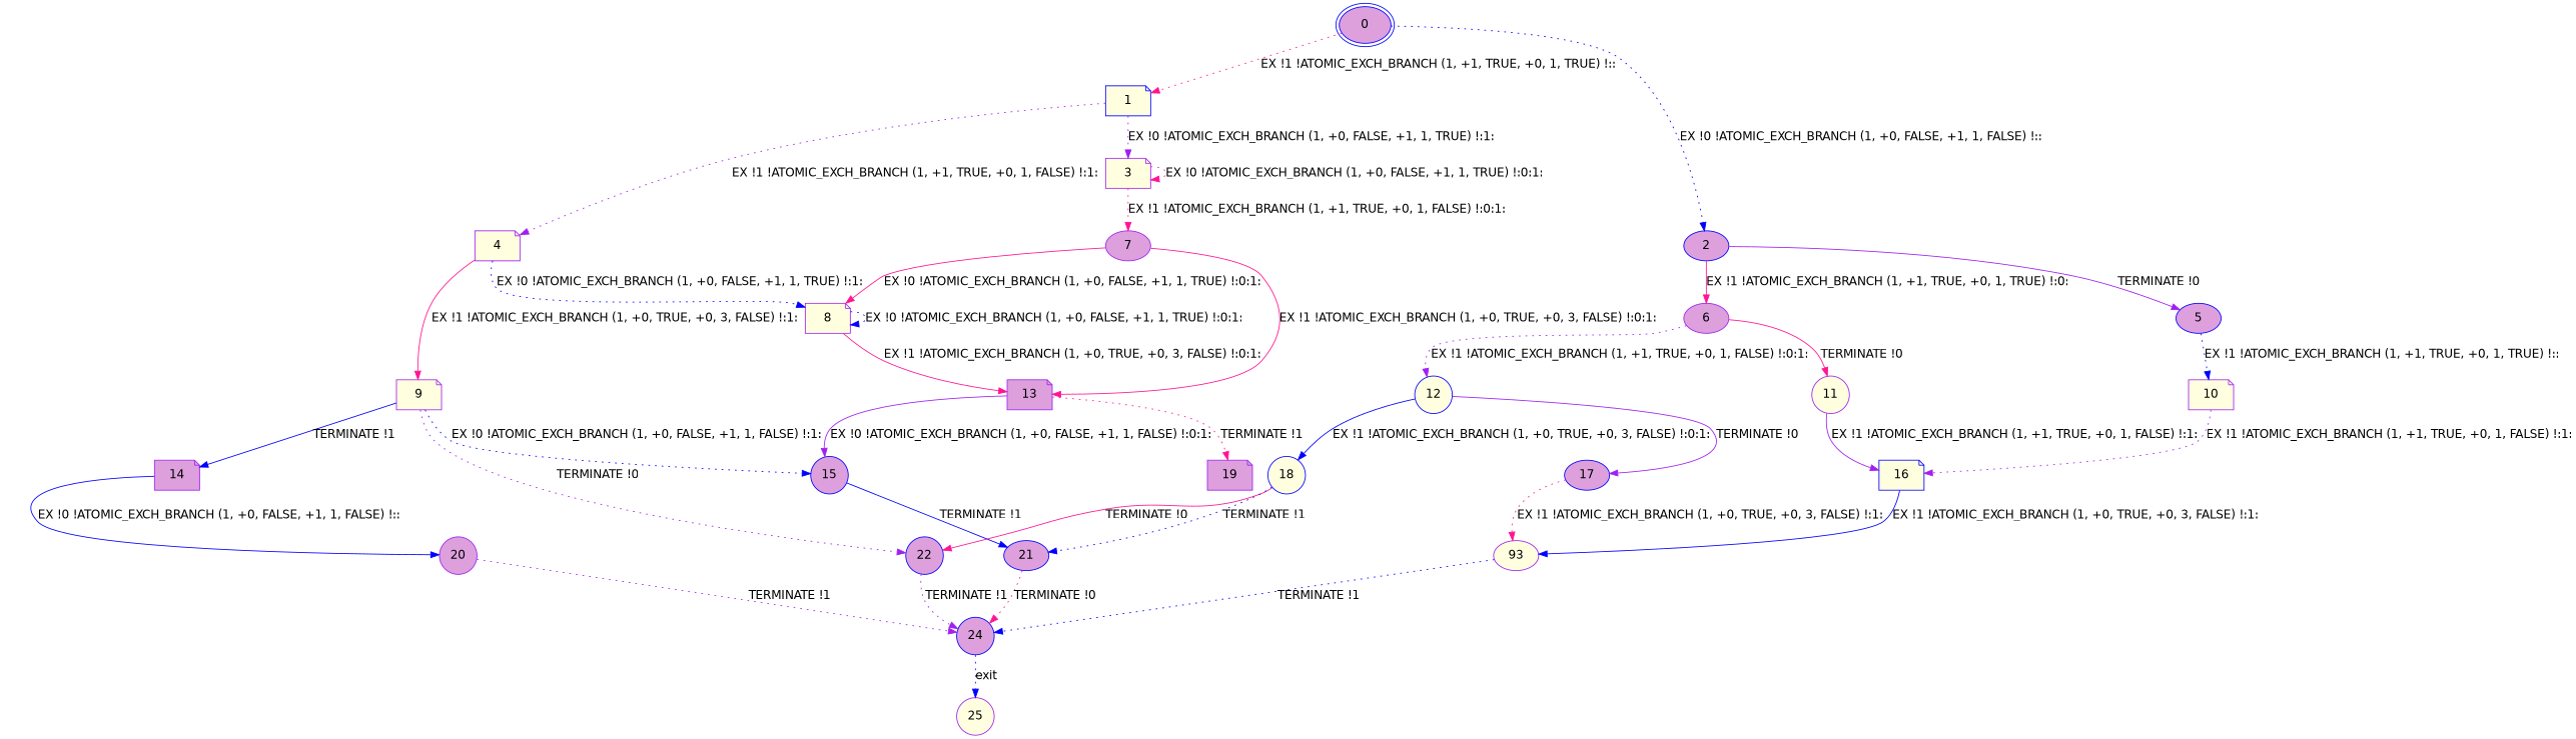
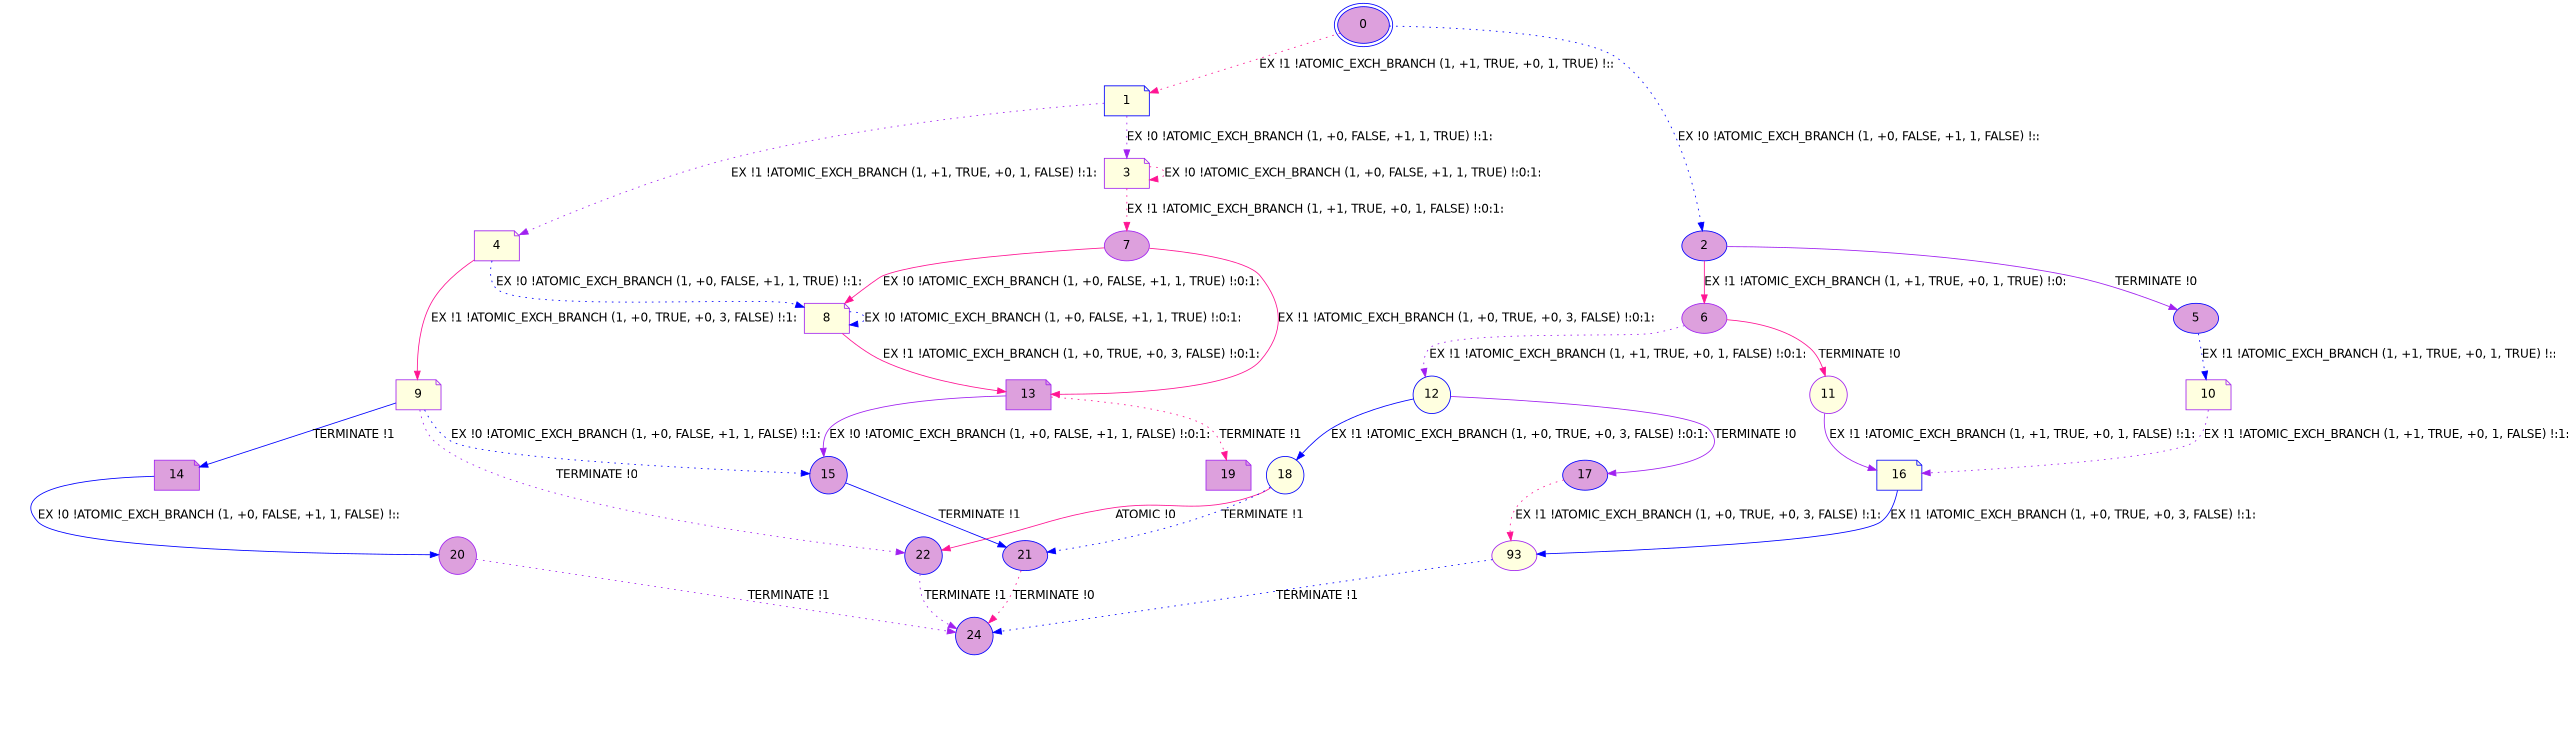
  digraph {
    fontname="DejaVu Sans"
    node [color=purple fillcolor=plum fontname="DejaVu Sans" shape=note style=filled]
    edge [color=deeppink fontname="DejaVu Sans" style=dotted]
    0 [color=blue peripheries=2 shape=ellipse]
    1 [color=blue fillcolor=lightyellow]
    2 [color=blue shape=ellipse]
    3 [fillcolor=lightyellow]
    4 [fillcolor=lightyellow]
    5 [color=blue shape=ellipse]
    6 [shape=ellipse]
    7 [shape=ellipse]
    8 [fillcolor=lightyellow]
    9 [fillcolor=lightyellow]
    10 [fillcolor=lightyellow]
    11 [fillcolor=lightyellow shape=circle]
    12 [color=blue fillcolor=lightyellow shape=circle]
    13
    14
    15 [color=blue shape=circle]
    22 [color=blue shape=circle]
    16 [color=blue fillcolor=lightyellow]
    17 [color=blue shape=ellipse]
    18 [color=blue fillcolor=lightyellow shape=circle]
    19
    20 [shape=circle]
    21 [color=blue shape=ellipse]
    n24 [fillcolor=lightyellow label=93 shape=ellipse]
    24 [color=blue shape=circle]
-   25 [fillcolor=lightyellow shape=circle]
    0 -> 1 [label="EX !1 !ATOMIC_EXCH_BRANCH (1, +1, TRUE, +0, 1, TRUE) !::"]
    0 -> 2 [color=blue label="EX !0 !ATOMIC_EXCH_BRANCH (1, +0, FALSE, +1, 1, FALSE) !::"]
    1 -> 3 [color=purple label="EX !0 !ATOMIC_EXCH_BRANCH (1, +0, FALSE, +1, 1, TRUE) !:1:"]
    1 -> 4 [color=purple label="EX !1 !ATOMIC_EXCH_BRANCH (1, +1, TRUE, +0, 1, FALSE) !:1:"]
    2 -> 5 [color=purple label="TERMINATE !0" style=solid]
    2 -> 6 [label="EX !1 !ATOMIC_EXCH_BRANCH (1, +1, TRUE, +0, 1, TRUE) !:0:" style=solid]
    3 -> 3 [label="EX !0 !ATOMIC_EXCH_BRANCH (1, +0, FALSE, +1, 1, TRUE) !:0:1:"]
    3 -> 7 [label="EX !1 !ATOMIC_EXCH_BRANCH (1, +1, TRUE, +0, 1, FALSE) !:0:1:"]
    4 -> 8 [color=blue label="EX !0 !ATOMIC_EXCH_BRANCH (1, +0, FALSE, +1, 1, TRUE) !:1:"]
    4 -> 9 [label="EX !1 !ATOMIC_EXCH_BRANCH (1, +0, TRUE, +0, 3, FALSE) !:1:" style=solid]
    5 -> 10 [color=blue label="EX !1 !ATOMIC_EXCH_BRANCH (1, +1, TRUE, +0, 1, TRUE) !::"]
    6 -> 11 [label="TERMINATE !0" style=solid]
    6 -> 12 [color=purple label="EX !1 !ATOMIC_EXCH_BRANCH (1, +1, TRUE, +0, 1, FALSE) !:0:1:"]
    7 -> 8 [label="EX !0 !ATOMIC_EXCH_BRANCH (1, +0, FALSE, +1, 1, TRUE) !:0:1:" style=solid]
    7 -> 13 [label="EX !1 !ATOMIC_EXCH_BRANCH (1, +0, TRUE, +0, 3, FALSE) !:0:1:" style=solid]
    8 -> 8 [color=blue label="EX !0 !ATOMIC_EXCH_BRANCH (1, +0, FALSE, +1, 1, TRUE) !:0:1:"]
    8 -> 13 [label="EX !1 !ATOMIC_EXCH_BRANCH (1, +0, TRUE, +0, 3, FALSE) !:0:1:" style=solid]
    9 -> 14 [color=blue label="TERMINATE !1" style=solid]
    9 -> 15 [color=blue label="EX !0 !ATOMIC_EXCH_BRANCH (1, +0, FALSE, +1, 1, FALSE) !:1:"]
    9 -> 22 [color=purple label="TERMINATE !0"]
    10 -> 16 [color=purple label="EX !1 !ATOMIC_EXCH_BRANCH (1, +1, TRUE, +0, 1, FALSE) !:1:"]
    11 -> 16 [color=purple label="EX !1 !ATOMIC_EXCH_BRANCH (1, +1, TRUE, +0, 1, FALSE) !:1:" style=solid]
    12 -> 17 [color=purple label="TERMINATE !0" style=solid]
    12 -> 18 [color=blue label="EX !1 !ATOMIC_EXCH_BRANCH (1, +0, TRUE, +0, 3, FALSE) !:0:1:" style=solid]
    13 -> 15 [color=purple label="EX !0 !ATOMIC_EXCH_BRANCH (1, +0, FALSE, +1, 1, FALSE) !:0:1:" style=solid]
    13 -> 19 [label="TERMINATE !1"]
    14 -> 20 [color=blue label="EX !0 !ATOMIC_EXCH_BRANCH (1, +0, FALSE, +1, 1, FALSE) !::" style=solid]
    15 -> 21 [color=blue label="TERMINATE !1" style=solid]
    22 -> 24 [color=purple label="TERMINATE !1"]
    16 -> n24 [color=blue label="EX !1 !ATOMIC_EXCH_BRANCH (1, +0, TRUE, +0, 3, FALSE) !:1:" style=solid]
    17 -> n24 [label="EX !1 !ATOMIC_EXCH_BRANCH (1, +0, TRUE, +0, 3, FALSE) !:1:"]
-   18 -> 22 [label="TERMINATE !0" style=solid]
+   18 -> 22 [label="ATOMIC !0" style=solid]
    18 -> 21 [color=blue label="TERMINATE !1"]
    20 -> 24 [color=purple label="TERMINATE !1"]
    21 -> 24 [label="TERMINATE !0"]
    n24 -> 24 [color=blue label="TERMINATE !1"]
-   24 -> 25 [color=blue label=exit]
  }
